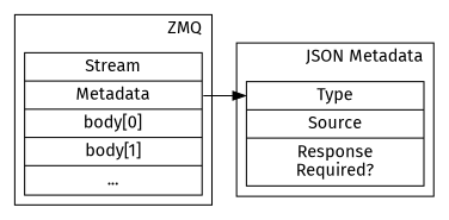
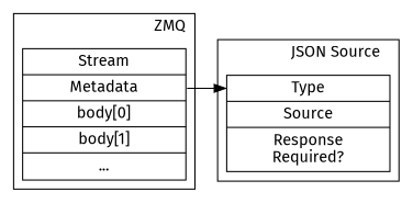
  digraph {
    rankdir=LR
    fontname="Fira Sans"
    node [shape=record fontname="Fira Sans"]
    n1 [label="<top> Type | Source | Response\nRequired?" width=2]
    n2 [label="Stream |<metadata> Metadata | body[0] | body[1] | ..." width=2]
    subgraph cluster_1 {
-     label="JSON Metadata"
+     label="JSON Source"
      labeljust=right
      n1
    }
    subgraph cluster_2 {
      label=ZMQ
      labeljust=right
      n2
    }
    n2 -> n1 [headport=top tailport=metadata fontname="Fira Sans"]
  }
